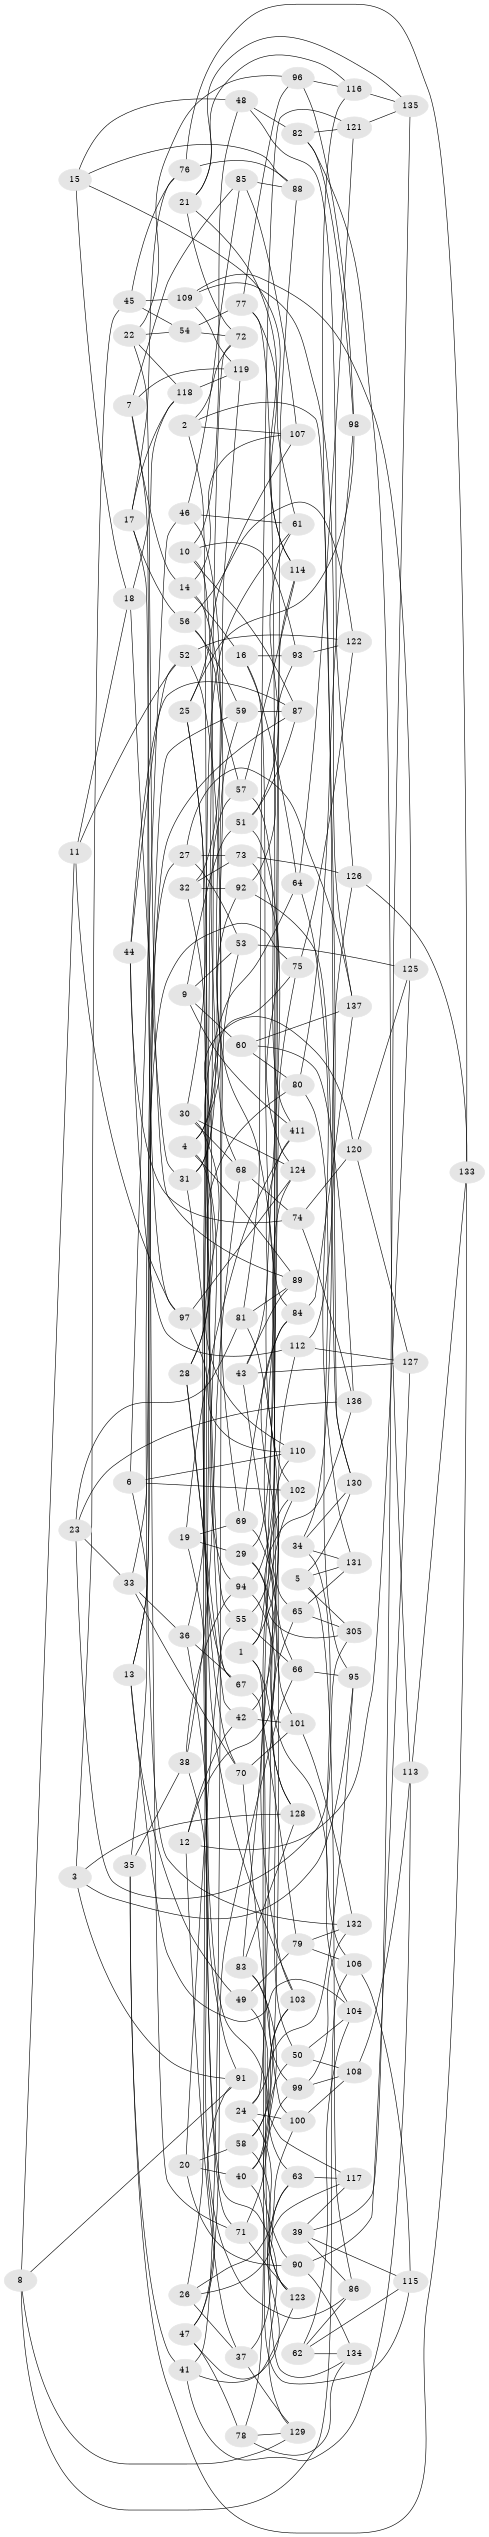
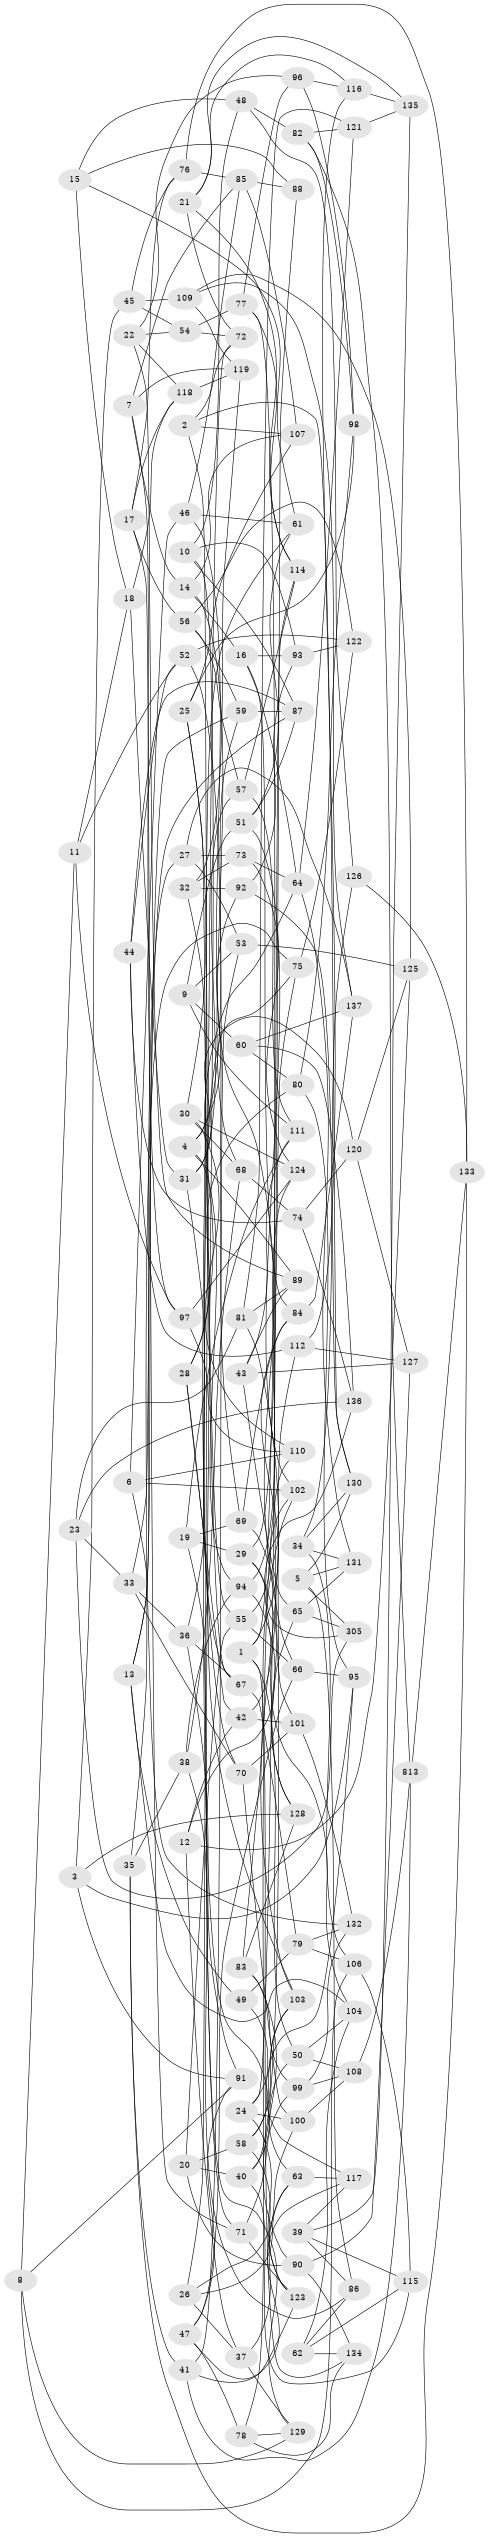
  graph {
    rankdir=LR
    node [color=gray90 style=filled]
    1
    50
    84
    114
    134
    104
    108
    137
    2
    55
    72
    107
    130
    102
    66
    3
    45
    91
    95
    128
    76
    54
    109
    4
    59
    89
    92
    94
    87
    93
    124
    5
    86
    n34 [label=305]
    131
    6
    46
    110
    132
    85
    61
    7
    14
    97
    119
    16
    68
    88
    8
    11
    106
    129
    18
    52
    115
    9
    51
    53
    60
-   111 [label=411]
+   111
    125
    136
    80
    10
    48
    126
    82
    49
    117
    79
    122
    118
    31
    69
    12
    37
    42
    65
    63
    101
    13
    27
    73
    64
    74
    15
    121
    17
    56
    71
    57
    123
    99
    133
    67
    120
    19
    29
    75
    20
    40
    58
    90
    112
    103
    127
    21
    116
    135
    22
    96
    77
    98
    23
    33
    81
    70
    36
    24
    100
    25
    26
    28
    30
    32
    34
    35
    38
    41
-   113
+   113 [label=813]
    39
    43
    44
    47
    78
    62
    83
    1 -- 50
    1 -- 84
    1 -- 114
    1 -- 134
    50 -- 104
    50 -- 108
    84 -- 137
    108 -- 113
    2 -- 55
    2 -- 72
    2 -- 107
    2 -- 130
    55 -- 102
    55 -- 66
    66 -- 95
    3 -- 45
    3 -- 91
    3 -- 95
    3 -- 128
    45 -- 76
    45 -- 54
    45 -- 109
-   76 -- 88
+   76 -- 85
    76 -- 133
    54 -- 72
    54 -- 77
    109 -- 137
    109 -- 119
    109 -- 125
    4 -- 59
    4 -- 89
    4 -- 92
    4 -- 94
    59 -- 87
    92 -- 130
    92 -- 93
    94 -- 128
    94 -- 124
    93 -- 122
    5 -- 130
    5 -- 86
    5 -- n34
    5 -- 131
    6 -- 102
    6 -- 46
    6 -- 110
    6 -- 132
    46 -- 66
    46 -- 85
    46 -- 61
    85 -- 107
    85 -- 88
    7 -- 85
    7 -- 14
    7 -- 97
    7 -- 119
    14 -- 107
    14 -- 16
    14 -- 68
    97 -- 124
    97 -- 110
    16 -- 84
    16 -- 93
    16 -- 64
    68 -- 74
    8 -- 91
    8 -- 11
    8 -- 106
    8 -- 129
    11 -- 97
    11 -- 18
    11 -- 52
    106 -- 115
    18 -- 118
    18 -- 31
    52 -- 122
    52 -- 69
    9 -- 51
    9 -- 53
    9 -- 60
    9 -- 111
    51 -- 102
    51 -- 87
    51 -- 61
    53 -- 125
    60 -- 137
    60 -- 136
    60 -- 80
    80 -- 95
    80 -- 98
    10 -- 87
    10 -- 93
    10 -- 129
    10 -- 48
    48 -- 126
    48 -- 82
    126 -- 133
    82 -- 121
    82 -- 98
    82 -- 113
    49 -- 117
    49 -- 79
    79 -- 132
    79 -- 106
    118 -- 119
    31 -- 57
    31 -- 67
    31 -- 120
    69 -- 84
    69 -- 104
    12 -- 125
    12 -- 37
    12 -- 42
    12 -- 65
    37 -- 129
    37 -- 63
    42 -- 136
    42 -- 101
    65 -- n34
    65 -- 131
    63 -- 117
    101 -- 132
    13 -- 104
    13 -- 87
    13 -- 49
    13 -- 27
    27 -- 137
    27 -- 53
    27 -- 73
    73 -- 124
-   73 -- 126
+   73 -- 64
    64 -- 131
    64 -- 121
    74 -- 136
    74 -- 120
    15 -- 61
    15 -- 88
    15 -- 18
    15 -- 48
    121 -- 135
    17 -- 76
    17 -- 118
    17 -- 56
    17 -- 71
    56 -- 59
    56 -- 122
    56 -- 57
    71 -- 123
    71 -- 99
    57 -- 114
    57 -- 111
    99 -- 108
    99 -- 132
    67 -- 79
    120 -- 125
    120 -- 127
    19 -- 111
    19 -- 69
    19 -- 71
    19 -- 29
    29 -- 128
    29 -- n34
    29 -- 75
    75 -- 122
    20 -- 55
    20 -- 40
    20 -- 58
    20 -- 90
    40 -- 50
    40 -- 115
    40 -- 112
    58 -- 95
    58 -- 123
    58 -- 103
    90 -- 134
    90 -- 127
    112 -- 127
    112 -- 116
    21 -- 114
    21 -- 72
    21 -- 116
    21 -- 135
    116 -- 135
    22 -- 54
    22 -- 89
    22 -- 118
    22 -- 96
    96 -- 116
    96 -- 98
    77 -- 114
    77 -- 101
    77 -- 96
    23 -- n34
    23 -- 136
    23 -- 33
    23 -- 81
    33 -- 59
    33 -- 70
    33 -- 36
    81 -- 89
    81 -- 121
    81 -- 103
    70 -- 101
    70 -- 100
    36 -- 91
    36 -- 67
    36 -- 75
    24 -- 88
    24 -- 123
    24 -- 103
    24 -- 100
    100 -- 108
    25 -- 107
    25 -- 67
    25 -- 98
    25 -- 70
    26 -- 72
    26 -- 37
    26 -- 63
    26 -- 100
    28 -- 80
    28 -- 42
    28 -- 64
    28 -- 103
    30 -- 124
    30 -- 110
    30 -- 61
    30 -- 68
    32 -- 92
    32 -- 119
    32 -- 63
    32 -- 73
    34 -- 130
    34 -- 131
    34 -- 106
    34 -- 126
    35 -- 133
    35 -- 75
    35 -- 38
    35 -- 41
    38 -- 94
    38 -- 86
    38 -- 68
    41 -- 53
    41 -- 117
    41 -- 113
    113 -- 133
    39 -- 86
    39 -- 115
    39 -- 117
    39 -- 135
    43 -- 89
    43 -- 111
    43 -- 65
    43 -- 127
    44 -- 87
    44 -- 52
    44 -- 74
    44 -- 112
    47 -- 66
    47 -- 91
    47 -- 123
    47 -- 78
    78 -- 134
    78 -- 110
    78 -- 129
    62 -- 134
    62 -- 104
    62 -- 86
    62 -- 115
    83 -- 102
    83 -- 128
    83 -- 99
    83 -- 90
  }
